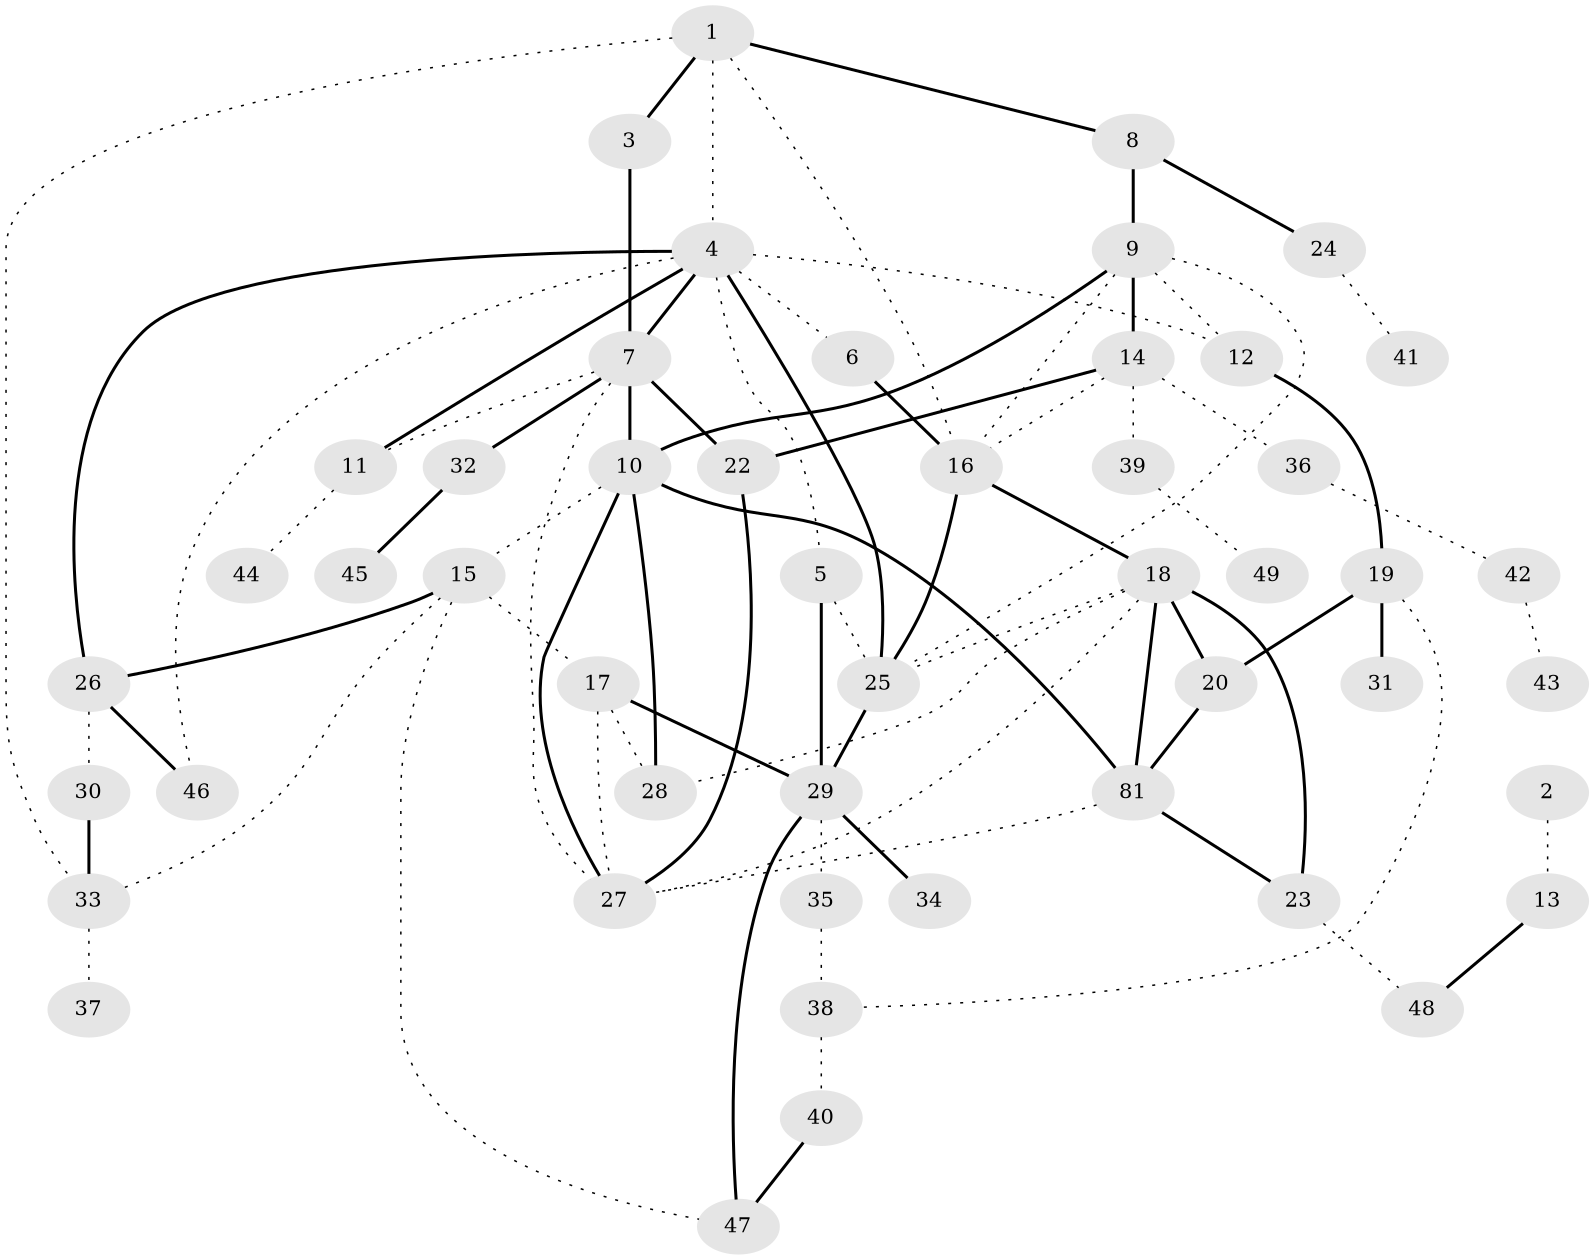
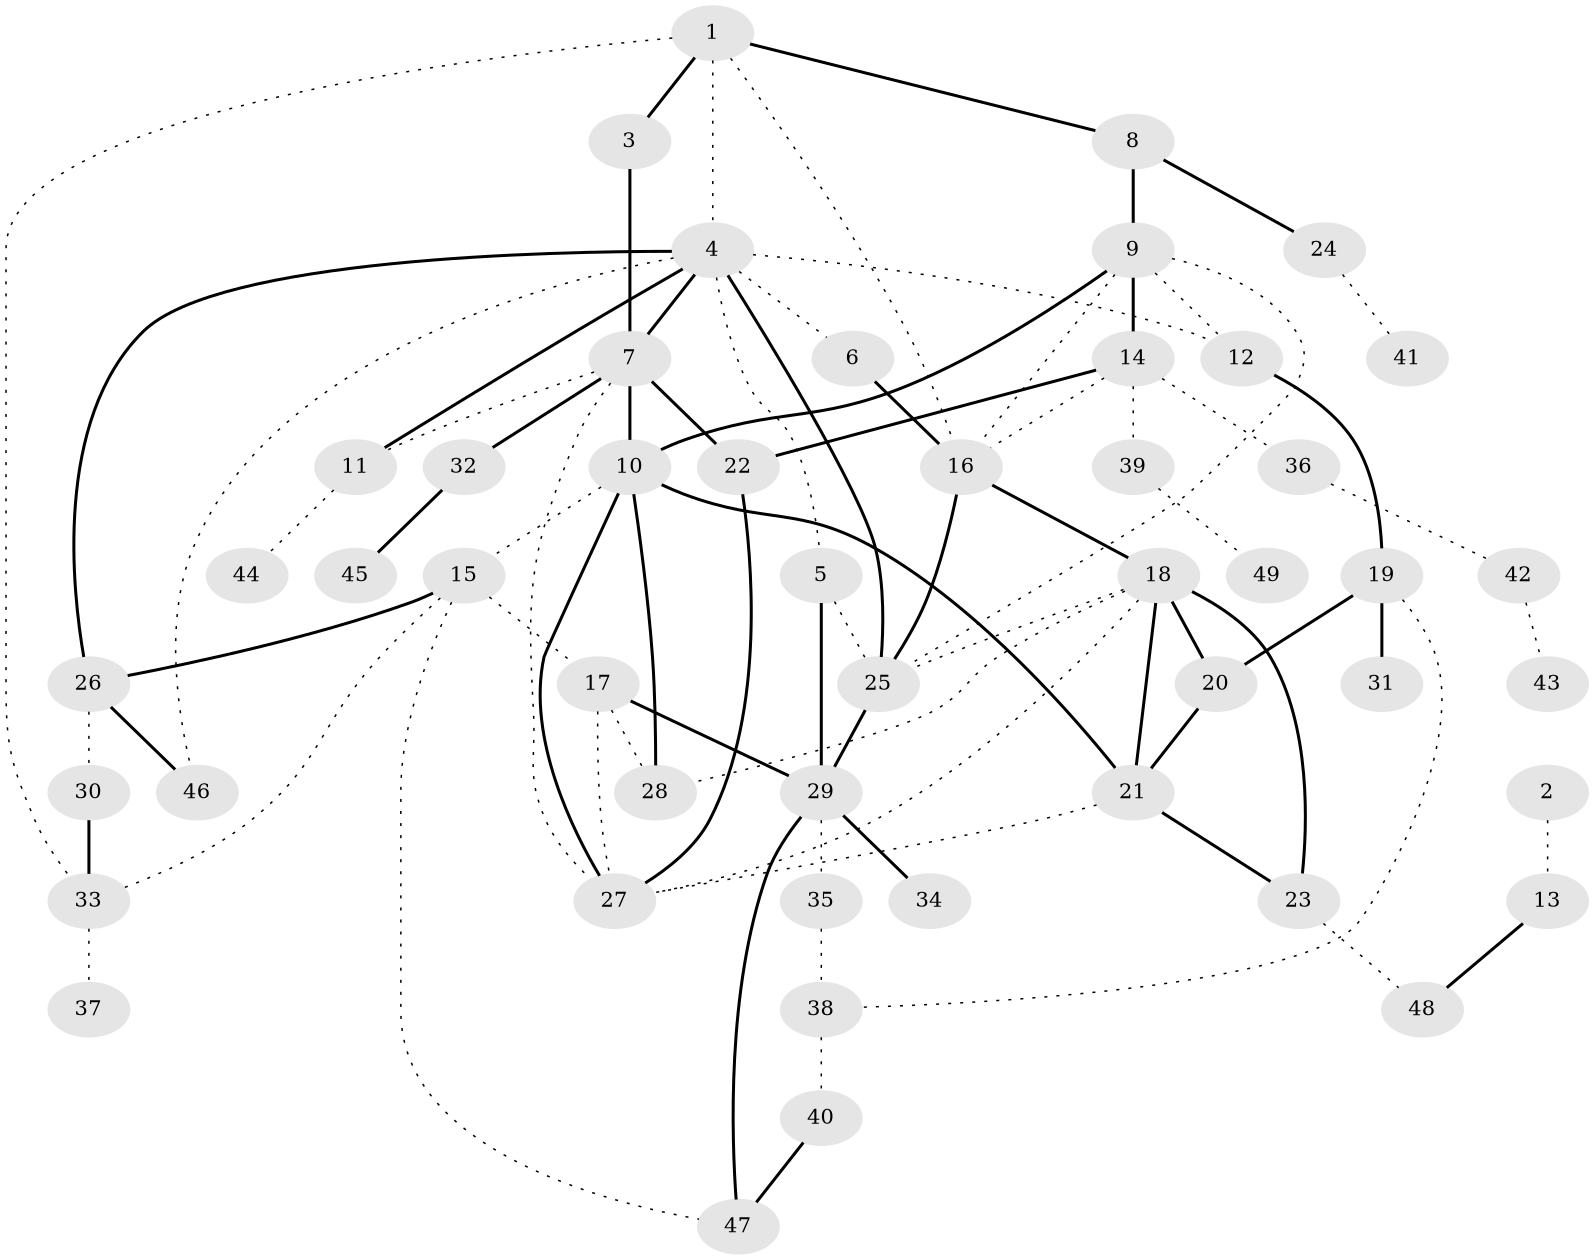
  graph {
    node [color=gray90 style=filled]
    edge [style=bold weight=1.0]
    1
    3
    4
    8
    16
    33
    2
    13
    7
    5
    6
    11
    12
    25
    26
    46
    9
    24
    18
    37
    48
    10
    22
    27
    32
    29
    44
    19
    30
    47
    34
    35
    15
-   21 [label=81]
+   21
    28
    45
    14
    41
    36
    39
    17
    23
    20
    31
    38
    42
    49
    40
    43
    1 -- 3
    1 -- 4 [style=dotted]
    1 -- 8
    1 -- 16 [style=dotted]
    1 -- 33 [style=dotted]
    3 -- 7
    4 -- 7
    4 -- 5 [style=dotted]
    4 -- 6 [style=dotted]
    4 -- 11
    4 -- 12 [style=dotted]
    4 -- 25
    4 -- 26
    4 -- 46 [style=dotted]
    8 -- 9
    8 -- 24
    16 -- 25
    16 -- 18
    33 -- 37 [style=dotted]
    2 -- 13 [style=dotted]
    13 -- 48
    7 -- 11 [style=dotted]
    7 -- 10
    7 -- 22
    7 -- 27 [style=dotted]
    7 -- 32
    5 -- 25 [style=dotted weight=2.0]
    5 -- 29
    6 -- 16 [weight=3.0]
    11 -- 44 [style=dotted]
    12 -- 19
    25 -- 29
    26 -- 46
    26 -- 30 [style=dotted]
    9 -- 16 [style=dotted]
    9 -- 12 [style=dotted]
    9 -- 25 [style=dotted]
    9 -- 10
    9 -- 14
    24 -- 41 [style=dotted]
    18 -- 25 [style=dotted]
    18 -- 27 [style=dotted]
    18 -- 21
    18 -- 28 [style=dotted]
    18 -- 23
    18 -- 20
    10 -- 27
    10 -- 15 [style=dotted]
    10 -- 21
    10 -- 28 [weight=2.0]
    22 -- 27
    32 -- 45
    29 -- 47
    29 -- 34
    29 -- 35 [style=dotted]
    19 -- 20
    19 -- 31
    19 -- 38 [style=dotted]
    30 -- 33
    35 -- 38 [style=dotted]
    15 -- 33 [style=dotted]
    15 -- 26
    15 -- 47 [style=dotted]
    15 -- 17 [style=dotted]
    21 -- 27 [style=dotted]
    21 -- 23
    14 -- 16 [style=dotted]
    14 -- 22
    14 -- 36 [style=dotted]
    14 -- 39 [style=dotted]
    36 -- 42 [style=dotted]
    39 -- 49 [style=dotted]
    17 -- 27 [style=dotted]
    17 -- 29
    17 -- 28 [style=dotted]
    23 -- 48 [style=dotted]
    20 -- 21
    38 -- 40 [style=dotted]
    42 -- 43 [style=dotted]
    40 -- 47
  }
